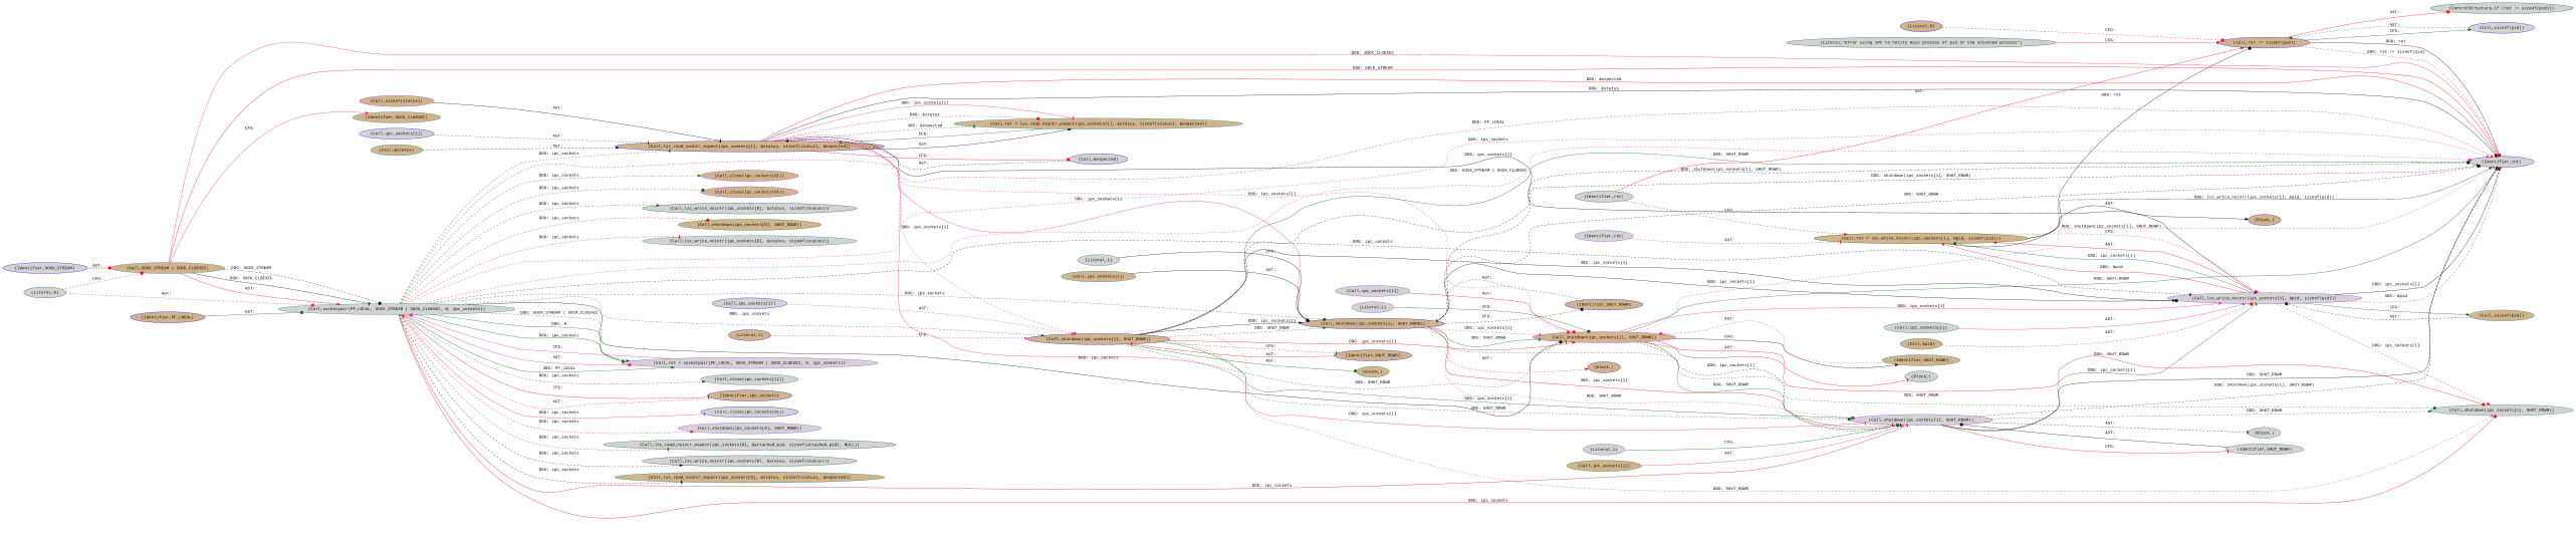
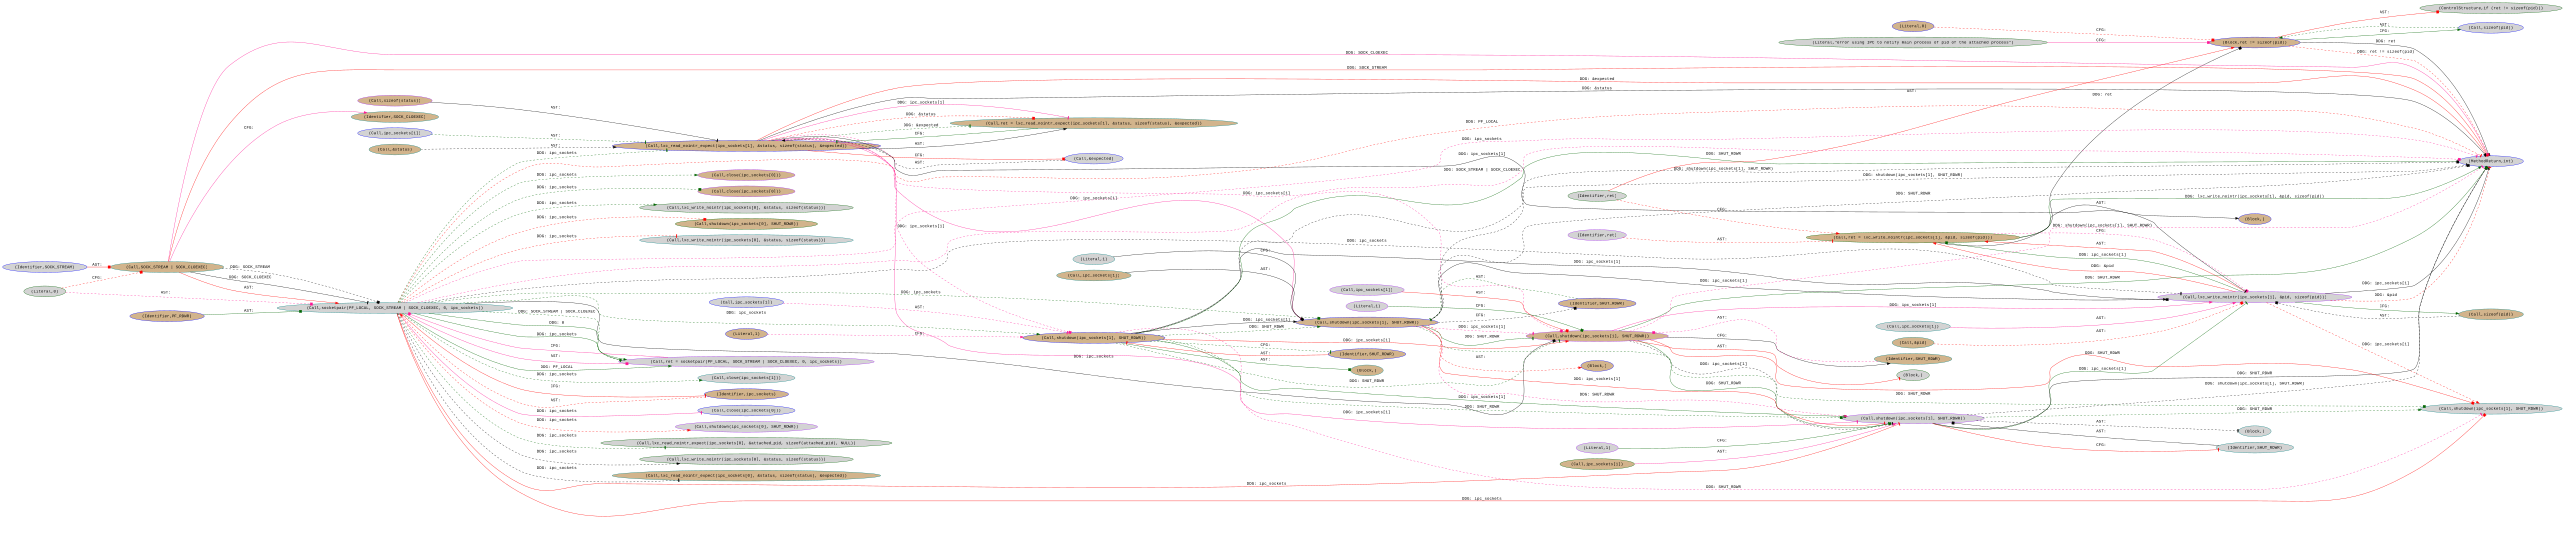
  digraph {
    fontname="Liberation Mono"
    rankdir=LR
    node [color=blue fillcolor=lightgrey fontname="Liberation Mono" style=filled]
    edge [arrowhead=box color=darkgreen fontname="Liberation Mono" style=solid]
    n1 [color=darkgreen fillcolor=tan label="(Call,ret = lxc_write_nointr(ipc_sockets[1], &pid, sizeof(pid)))"]
    n2 [color=purple label="(Call,lxc_write_nointr(ipc_sockets[1], &pid, sizeof(pid)))"]
-   n3 [fillcolor=tan label="(Call,ret != sizeof(pid))"]
-   n4 [label="(Identifier,int)"]
+   n3 [fillcolor=tan label="(Block,ret != sizeof(pid))"]
+   n4 [label="(MethodReturn,int)"]
    n5 [fillcolor=tan label="(Block,)"]
    n6 [color=teal fillcolor=tan label="(Call,sizeof(pid))"]
    n7 [color=teal label="(Call,shutdown(ipc_sockets[1], SHUT_RDWR))"]
    n8 [color=darkgreen label="(ControlStructure,if (ret != sizeof(pid)))"]
    n9 [label="(Call,sizeof(pid))"]
    n10 [fillcolor=tan label="(Call,shutdown(ipc_sockets[1], SHUT_RDWR))"]
    n11 [color=purple label="(Call,shutdown(ipc_sockets[1], SHUT_RDWR))"]
    n12 [color=purple fillcolor=tan label="(Call,shutdown(ipc_sockets[1], SHUT_RDWR))"]
    n13 [fillcolor=tan label="(Call,shutdown(ipc_sockets[1], SHUT_RDWR))"]
    n14 [fillcolor=tan label="(Identifier,SHUT_RDWR)"]
    n15 [color=teal fillcolor=tan label="(Block,)"]
    n16 [color=teal label="(Block,)"]
    n17 [color=teal label="(Identifier,SHUT_RDWR)"]
    n18 [color=teal fillcolor=tan label="(Identifier,SHUT_RDWR)"]
    n19 [color=darkgreen label="(Block,)"]
    n20 [fillcolor=tan label="(Block,)"]
    n21 [fillcolor=tan label="(Identifier,SHUT_RDWR)"]
    n22 [color=teal label="(Call,socketpair(PF_LOCAL, SOCK_STREAM | SOCK_CLOEXEC, 0, ipc_sockets))"]
    n23 [fillcolor=tan label="(Call,lxc_read_nointr_expect(ipc_sockets[1], &status, sizeof(status), &expected))"]
    n24 [color=purple label="(Call,ret = socketpair(PF_LOCAL, SOCK_STREAM | SOCK_CLOEXEC, 0, ipc_sockets))"]
    n25 [color=teal label="(Call,close(ipc_sockets[1]))"]
    n26 [fillcolor=tan label="(Identifier,ipc_sockets)"]
    n27 [label="(Call,close(ipc_sockets[0]))"]
    n28 [color=purple label="(Call,shutdown(ipc_sockets[0], SHUT_RDWR))"]
    n29 [color=darkgreen label="(Call,lxc_read_nointr_expect(ipc_sockets[0], &attached_pid, sizeof(attached_pid), NULL))"]
    n30 [color=darkgreen label="(Call,lxc_write_nointr(ipc_sockets[0], &status, sizeof(status)))"]
    n31 [color=teal fillcolor=tan label="(Call,lxc_read_nointr_expect(ipc_sockets[0], &status, sizeof(status), &expected))"]
    n32 [color=purple fillcolor=tan label="(Call,close(ipc_sockets[0]))"]
    n33 [color=purple fillcolor=tan label="(Call,close(ipc_sockets[0]))"]
    n34 [color=darkgreen label="(Call,lxc_write_nointr(ipc_sockets[0], &status, sizeof(status)))"]
    n35 [color=darkgreen fillcolor=tan label="(Call,shutdown(ipc_sockets[0], SHUT_RDWR))"]
    n36 [color=teal label="(Call,lxc_write_nointr(ipc_sockets[0], &status, sizeof(status)))"]
    n37 [color=teal fillcolor=tan label="(Call,ret = lxc_read_nointr_expect(ipc_sockets[1], &status, sizeof(status), &expected))"]
    n38 [label="(Call,&expected)"]
    n39 [color=teal fillcolor=tan label="(Call,SOCK_STREAM | SOCK_CLOEXEC)"]
    n40 [color=teal fillcolor=tan label="(Identifier,SOCK_CLOEXEC)"]
    n41 [fillcolor=tan label="(Literal,1)"]
    n42 [color=purple label="(Call,ipc_sockets[1])"]
    n43 [color=purple label="(Literal,1)"]
    n44 [label="(Identifier,SOCK_STREAM)"]
    n45 [label="(Call,ipc_sockets[1])"]
    n46 [color=darkgreen fillcolor=tan label="(Call,ipc_sockets[1])"]
    n47 [fillcolor=tan label="(Literal,0)"]
    n48 [color=darkgreen label="(Literal,0)"]
    n49 [label="(Call,ipc_sockets[1])"]
    n50 [color=purple label="(Literal,1)"]
    n51 [color=teal fillcolor=tan label="(Call,&status)"]
    n52 [color=purple fillcolor=tan label="(Call,sizeof(status))"]
    n53 [color=teal fillcolor=tan label="(Call,ipc_sockets[1])"]
-   n54 [fillcolor=tan label="(Identifier,PF_LOCAL)"]
+   n54 [fillcolor=tan label="(Identifier,PF_RDWR)"]
    n55 [color=darkgreen label="(Identifier,ret)"]
    n56 [color=darkgreen label="(Literal,\"error using IPC to notify main process of pid of the attached process\")"]
    n57 [color=teal fillcolor=tan label="(Call,&pid)"]
    n58 [color=purple label="(Identifier,ret)"]
    n59 [color=teal label="(Call,ipc_sockets[1])"]
    n60 [color=teal label="(Literal,1)"]
    n1 -> n2 [color=deeppink label="CFG: " style=dashed]
    n1 -> n3 [color=black label="DDG: ret"]
    n1 -> n4 [arrowhead=normal label="DDG: lxc_write_nointr(ipc_sockets[1], &pid, sizeof(pid))"]
    n1 -> n5 [arrowhead=normal color=black label="AST: "]
    n2 -> n1 [arrowhead=normal color=red label="AST: "]
    n2 -> n1 [label="DDG: ipc_sockets[1]"]
    n2 -> n1 [arrowhead=normal color=red label="DDG: &pid"]
    n2 -> n4 [arrowhead=normal color=black label="DDG: ipc_sockets[1]"]
    n2 -> n4 [arrowhead=tee color=red label="DDG: &pid" style=dashed]
    n2 -> n6 [arrowhead=normal label="CFG: "]
    n2 -> n7 [arrowhead=normal color=red label="DDG: ipc_sockets[1]" style=dashed]
    n3 -> n4 [color=red label="DDG: ret != sizeof(pid)" style=dashed]
    n3 -> n4 [color=black label="DDG: ret"]
    n3 -> n8 [color=red label="AST: "]
    n3 -> n9 [arrowhead=normal label="CFG: "]
    n6 -> n2 [color=black label="AST: " style=dashed]
    n9 -> n3 [arrowhead=normal label="AST: " style=dashed]
    n10 -> n2 [color=black label="DDG: ipc_sockets[1]"]
    n10 -> n4 [arrowhead=tee label="DDG: SHUT_RDWR"]
    n10 -> n4 [color=black label="DDG: shutdown(ipc_sockets[1], SHUT_RDWR)" style=dashed]
    n10 -> n7 [arrowhead=tee color=deeppink label="DDG: SHUT_RDWR" style=dashed]
    n10 -> n11 [label="DDG: ipc_sockets[1]"]
    n10 -> n11 [label="DDG: SHUT_RDWR" style=dashed]
    n10 -> n12 [arrowhead=normal color=red label="DDG: ipc_sockets[1]"]
    n10 -> n12 [arrowhead=tee label="DDG: SHUT_RDWR" style=dashed]
    n10 -> n13 [arrowhead=normal color=black label="DDG: ipc_sockets[1]"]
    n10 -> n13 [arrowhead=normal label="DDG: SHUT_RDWR" style=dashed]
    n10 -> n14 [arrowhead=tee label="CFG: " style=dashed]
    n10 -> n15 [label="AST: "]
    n11 -> n2 [arrowhead=tee label="DDG: ipc_sockets[1]"]
    n11 -> n4 [color=black label="DDG: SHUT_RDWR"]
    n11 -> n4 [arrowhead=normal color=black label="DDG: shutdown(ipc_sockets[1], SHUT_RDWR)" style=dashed]
    n11 -> n7 [arrowhead=normal label="DDG: SHUT_RDWR" style=dashed]
    n11 -> n16 [arrowhead=tee color=black label="AST: " style=dashed]
    n11 -> n17 [arrowhead=tee color=red label="CFG: "]
    n12 -> n2 [arrowhead=normal color=deeppink label="DDG: ipc_sockets[1]"]
    n12 -> n4 [label="DDG: SHUT_RDWR"]
    n12 -> n4 [arrowhead=tee color=deeppink label="DDG: shutdown(ipc_sockets[1], SHUT_RDWR)" style=dashed]
    n12 -> n7 [color=red label="DDG: SHUT_RDWR"]
    n12 -> n11 [arrowhead=tee color=black label="DDG: ipc_sockets[1]" style=dashed]
    n12 -> n11 [label="DDG: SHUT_RDWR"]
    n12 -> n18 [arrowhead=normal color=black label="CFG: "]
    n12 -> n19 [arrowhead=tee color=red label="AST: "]
    n13 -> n2 [arrowhead=normal color=black label="DDG: ipc_sockets[1]"]
    n13 -> n4 [arrowhead=tee color=black label="DDG: shutdown(ipc_sockets[1], SHUT_RDWR)" style=dashed]
    n13 -> n4 [color=black label="DDG: SHUT_RDWR" style=dashed]
    n13 -> n7 [label="DDG: SHUT_RDWR" style=dashed]
    n13 -> n11 [arrowhead=tee color=red label="DDG: ipc_sockets[1]"]
    n13 -> n11 [arrowhead=normal color=deeppink label="DDG: SHUT_RDWR" style=dashed]
    n13 -> n12 [arrowhead=tee color=deeppink label="DDG: ipc_sockets[1]" style=dashed]
    n13 -> n12 [arrowhead=tee label="DDG: SHUT_RDWR"]
    n13 -> n20 [arrowhead=normal color=red label="AST: " style=dashed]
    n13 -> n21 [color=black label="CFG: " style=dashed]
    n14 -> n10 [arrowhead=tee color=red label="AST: "]
    n17 -> n11 [color=black label="AST: "]
    n18 -> n12 [color=deeppink label="AST: " style=dashed]
    n21 -> n13 [arrowhead=tee label="AST: " style=dashed]
    n22 -> n2 [arrowhead=tee color=black label="DDG: ipc_sockets" style=dashed]
    n22 -> n4 [arrowhead=tee color=red label="DDG: PF_LOCAL" style=dashed]
    n22 -> n4 [arrowhead=tee color=deeppink label="DDG: ipc_sockets" style=dashed]
    n22 -> n4 [color=deeppink label="DDG: SOCK_STREAM | SOCK_CLOEXEC" style=dashed]
    n22 -> n7 [color=red label="DDG: ipc_sockets"]
    n22 -> n10 [arrowhead=normal label="DDG: ipc_sockets" style=dashed]
    n22 -> n11 [arrowhead=tee color=red label="DDG: ipc_sockets"]
    n22 -> n12 [color=black label="DDG: ipc_sockets"]
    n22 -> n13 [label="DDG: ipc_sockets" style=dashed]
    n22 -> n23 [arrowhead=tee label="DDG: ipc_sockets" style=dashed]
    n22 -> n24 [color=deeppink label="AST: "]
    n22 -> n24 [arrowhead=normal label="DDG: PF_LOCAL"]
    n22 -> n24 [arrowhead=tee label="DDG: SOCK_STREAM | SOCK_CLOEXEC" style=dashed]
    n22 -> n24 [arrowhead=normal label="DDG: 0"]
    n22 -> n24 [arrowhead=normal label="DDG: ipc_sockets"]
    n22 -> n25 [arrowhead=normal label="DDG: ipc_sockets" style=dashed]
    n22 -> n26 [arrowhead=tee color=red label="CFG: "]
    n22 -> n27 [arrowhead=tee color=deeppink label="DDG: ipc_sockets"]
    n22 -> n28 [arrowhead=normal color=red label="DDG: ipc_sockets" style=dashed]
    n22 -> n29 [arrowhead=tee label="DDG: ipc_sockets" style=dashed]
    n22 -> n30 [arrowhead=normal color=black label="DDG: ipc_sockets" style=dashed]
    n22 -> n31 [arrowhead=tee color=black label="DDG: ipc_sockets" style=dashed]
    n22 -> n32 [arrowhead=normal label="DDG: ipc_sockets" style=dashed]
    n22 -> n33 [label="DDG: ipc_sockets" style=dashed]
    n22 -> n34 [arrowhead=normal label="DDG: ipc_sockets" style=dashed]
    n22 -> n35 [color=red label="DDG: ipc_sockets" style=dashed]
    n22 -> n36 [arrowhead=tee color=red label="DDG: ipc_sockets" style=dashed]
    n23 -> n2 [arrowhead=tee color=black label="DDG: ipc_sockets[1]"]
    n23 -> n4 [arrowhead=tee color=red label="DDG: &expected"]
    n23 -> n4 [color=black label="DDG: &status"]
    n23 -> n10 [color=deeppink label="DDG: ipc_sockets[1]" style=dashed]
    n23 -> n11 [arrowhead=tee color=deeppink label="DDG: ipc_sockets[1]"]
    n23 -> n12 [color=deeppink label="DDG: ipc_sockets[1]" style=dashed]
    n23 -> n13 [arrowhead=normal color=deeppink label="DDG: ipc_sockets[1]"]
    n23 -> n37 [arrowhead=normal color=black label="AST: "]
    n23 -> n37 [arrowhead=tee color=deeppink label="DDG: ipc_sockets[1]"]
    n23 -> n37 [color=red label="DDG: &status" style=dashed]
    n23 -> n37 [arrowhead=tee label="DDG: &expected" style=dashed]
    n23 -> n38 [color=red label="CFG: "]
    n24 -> n22 [color=deeppink label="CFG: "]
    n26 -> n22 [arrowhead=normal color=red label="AST: " style=dashed]
    n37 -> n23 [arrowhead=tee label="CFG: "]
    n38 -> n23 [arrowhead=normal color=black label="AST: " style=dashed]
    n39 -> n4 [color=deeppink label="DDG: SOCK_CLOEXEC"]
    n39 -> n4 [arrowhead=tee color=red label="DDG: SOCK_STREAM"]
    n39 -> n22 [arrowhead=normal color=red label="AST: "]
    n39 -> n22 [color=black label="DDG: SOCK_STREAM" style=dashed]
    n39 -> n22 [arrowhead=tee color=black label="DDG: SOCK_CLOEXEC"]
    n39 -> n40 [arrowhead=normal color=deeppink label="CFG: "]
    n41 -> n10 [arrowhead=normal color=deeppink label="CFG: " style=dashed]
    n42 -> n12 [color=red label="AST: "]
    n43 -> n11 [arrowhead=tee label="CFG: "]
    n44 -> n39 [color=red label="AST: "]
    n45 -> n10 [arrowhead=tee color=deeppink label="AST: " style=dashed]
    n46 -> n11 [arrowhead=normal color=deeppink label="AST: "]
    n47 -> n3 [color=red label="CFG: " style=dashed]
    n48 -> n22 [color=deeppink label="AST: " style=dashed]
    n48 -> n39 [color=red label="CFG: " style=dashed]
    n49 -> n23 [arrowhead=tee label="AST: " style=dashed]
    n50 -> n12 [label="CFG: "]
    n51 -> n23 [arrowhead=normal color=black label="AST: " style=dashed]
    n52 -> n23 [arrowhead=tee color=black label="AST: "]
    n53 -> n13 [arrowhead=normal color=black label="AST: "]
    n54 -> n22 [label="AST: "]
    n55 -> n1 [arrowhead=normal color=red label="CFG: " style=dashed]
    n55 -> n3 [arrowhead=normal color=red label="AST: "]
    n56 -> n3 [color=deeppink label="CFG: "]
    n57 -> n2 [color=red label="AST: " style=dashed]
    n58 -> n1 [arrowhead=tee color=red label="AST: " style=dashed]
    n59 -> n2 [arrowhead=normal color=deeppink label="AST: "]
    n60 -> n13 [color=black label="CFG: "]
  }
